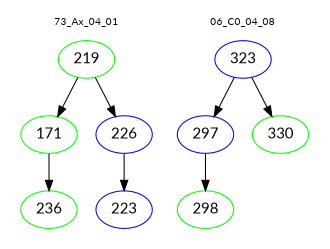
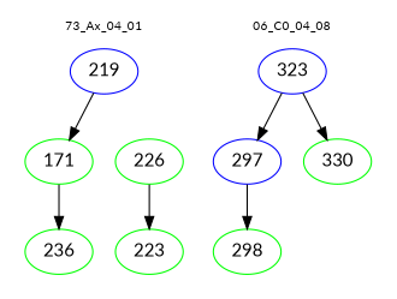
  digraph {
    fontname=Lato
    node [color=green fontname=Lato]
    edge [color=black fontname=Lato]
-   n1 [label=219]
+   n1 [color=blue label=219]
    n2 [label=171]
    n3 [label=236]
-   n4 [color=blue label=226]
-   n5 [color=blue label=223]
+   n4 [label=226]
+   n5 [label=223]
    n6 [color=blue label=323]
    n7 [color=blue label=297]
    n8 [label=330]
    n9 [label=298]
    subgraph cluster_1 {
      color=white
      fontsize=10
      label="73_Ax_04_01"
      n1
      n2
      n3
      n4
      n5
    }
    subgraph cluster_2 {
      color=white
      fontsize=10
      label="06_C0_04_08"
      n6
      n7
      n8
      n9
    }
    n1 -> n2
-   n1 -> n4
    n2 -> n3
    n4 -> n5
    n6 -> n7
    n6 -> n8
    n7 -> n9
  }
